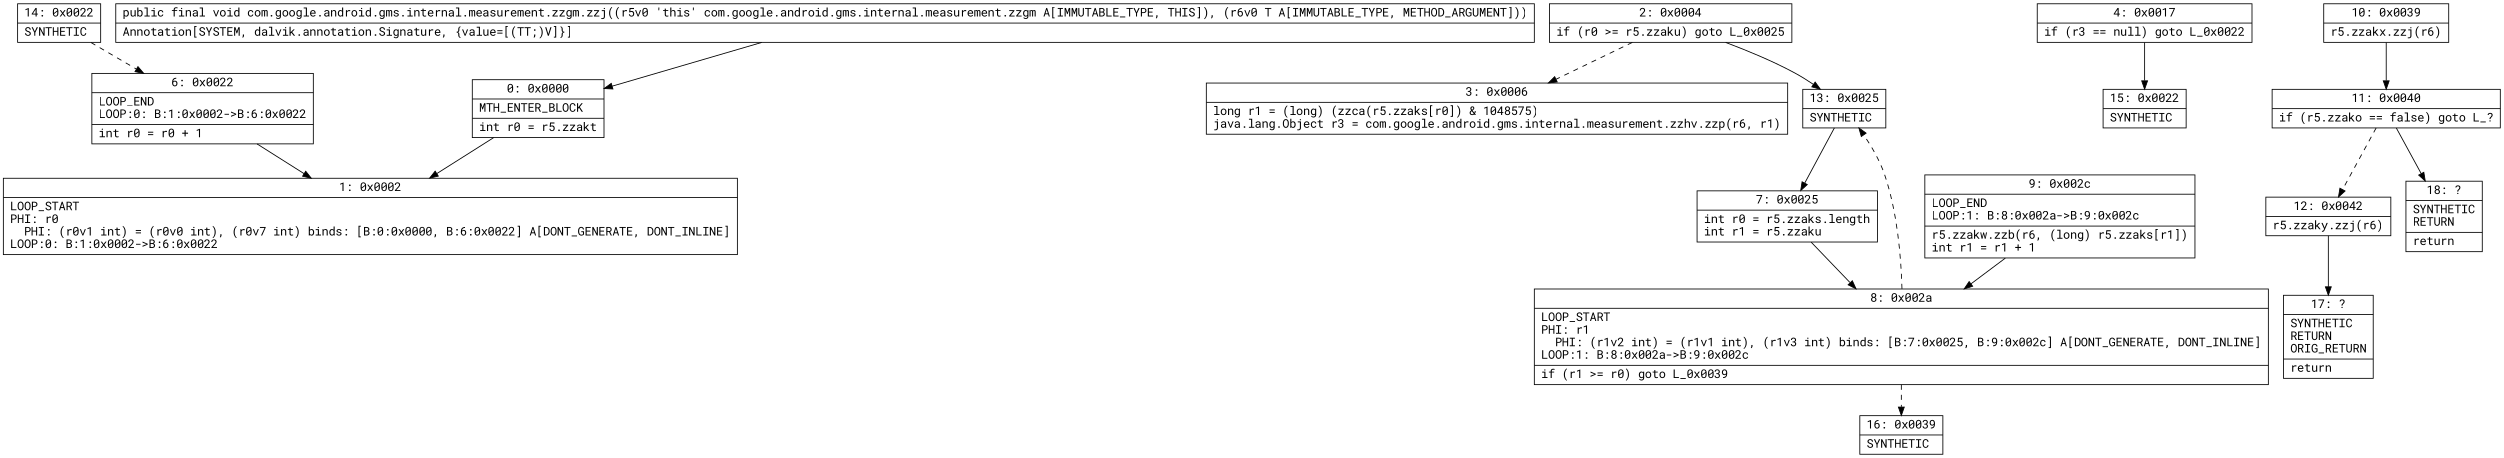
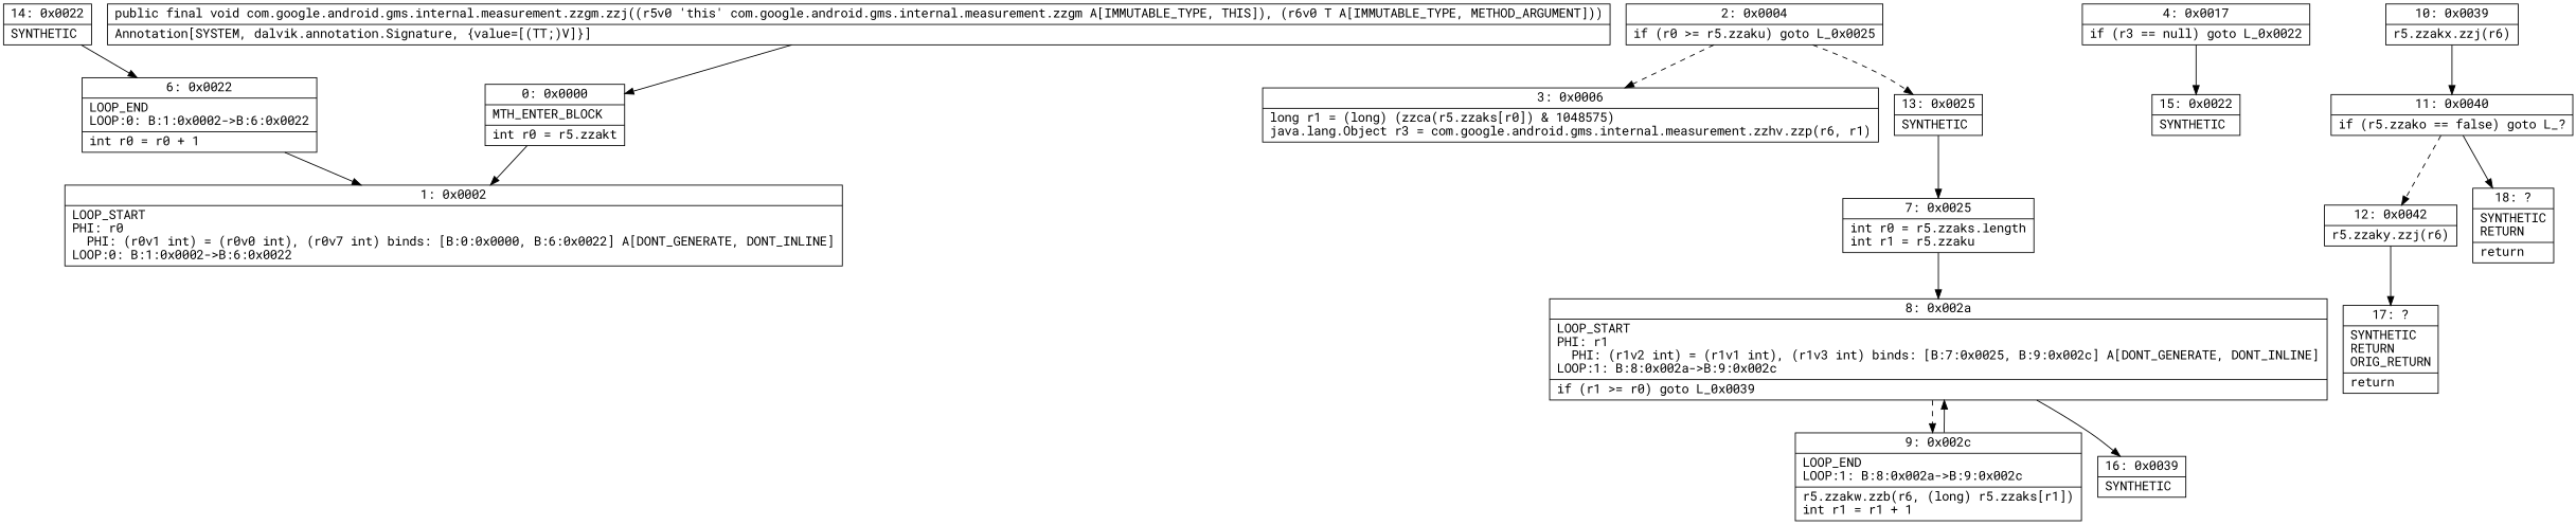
  digraph {
    fontname="Roboto Mono"
    node [fontname="Roboto Mono" shape=record]
    edge [fontname="Roboto Mono"]
    n1 [label="{0\:\ 0x0000|MTH_ENTER_BLOCK\l|int r0 = r5.zzakt\l}"]
    n2 [label="{1\:\ 0x0002|LOOP_START\lPHI: r0 \l  PHI: (r0v1 int) = (r0v0 int), (r0v7 int) binds: [B:0:0x0000, B:6:0x0022] A[DONT_GENERATE, DONT_INLINE]\lLOOP:0: B:1:0x0002\-\>B:6:0x0022\l}"]
    n3 [label="{2\:\ 0x0004|if (r0 \>= r5.zzaku) goto L_0x0025\l}"]
    n4 [label="{3\:\ 0x0006|long r1 = (long) (zzca(r5.zzaks[r0]) & 1048575)\ljava.lang.Object r3 = com.google.android.gms.internal.measurement.zzhv.zzp(r6, r1)\l}"]
    n5 [label="{13\:\ 0x0025|SYNTHETIC\l}"]
    n6 [label="{7\:\ 0x0025|int r0 = r5.zzaks.length\lint r1 = r5.zzaku\l}"]
    n7 [label="{4\:\ 0x0017|if (r3 == null) goto L_0x0022\l}"]
    n8 [label="{15\:\ 0x0022|SYNTHETIC\l}"]
    n9 [label="{14\:\ 0x0022|SYNTHETIC\l}"]
    n10 [label="{6\:\ 0x0022|LOOP_END\lLOOP:0: B:1:0x0002\-\>B:6:0x0022\l|int r0 = r0 + 1\l}"]
    n11 [label="{8\:\ 0x002a|LOOP_START\lPHI: r1 \l  PHI: (r1v2 int) = (r1v1 int), (r1v3 int) binds: [B:7:0x0025, B:9:0x002c] A[DONT_GENERATE, DONT_INLINE]\lLOOP:1: B:8:0x002a\-\>B:9:0x002c\l|if (r1 \>= r0) goto L_0x0039\l}"]
    n12 [label="{9\:\ 0x002c|LOOP_END\lLOOP:1: B:8:0x002a\-\>B:9:0x002c\l|r5.zzakw.zzb(r6, (long) r5.zzaks[r1])\lint r1 = r1 + 1\l}"]
    n13 [label="{16\:\ 0x0039|SYNTHETIC\l}"]
    n14 [label="{10\:\ 0x0039|r5.zzakx.zzj(r6)\l}"]
    n15 [label="{11\:\ 0x0040|if (r5.zzako == false) goto L_?\l}"]
    n16 [label="{12\:\ 0x0042|r5.zzaky.zzj(r6)\l}"]
    n17 [label="{18\:\ ?|SYNTHETIC\lRETURN\l|return\l}"]
    n18 [label="{17\:\ ?|SYNTHETIC\lRETURN\lORIG_RETURN\l|return\l}"]
    n19 [label="{public final void com.google.android.gms.internal.measurement.zzgm.zzj((r5v0 'this' com.google.android.gms.internal.measurement.zzgm A[IMMUTABLE_TYPE, THIS]), (r6v0 T A[IMMUTABLE_TYPE, METHOD_ARGUMENT]))  | Annotation[SYSTEM, dalvik.annotation.Signature, \{value=[(TT;)V]\}]\l}"]
    n1 -> n2
    n3 -> n4 [style=dashed]
-   n3 -> n5
+   n3 -> n5 [style=dashed]
    n5 -> n6
    n6 -> n11
    n7 -> n8
-   n9 -> n10 [style=dashed]
+   n9 -> n10
    n10 -> n2
-   n11 -> n5 [style=dashed]
-   n11 -> n13 [style=dashed]
+   n11 -> n12 [style=dashed]
+   n11 -> n13
    n12 -> n11
    n14 -> n15
    n15 -> n16 [style=dashed]
    n15 -> n17
    n16 -> n18
    n19 -> n1
  }
